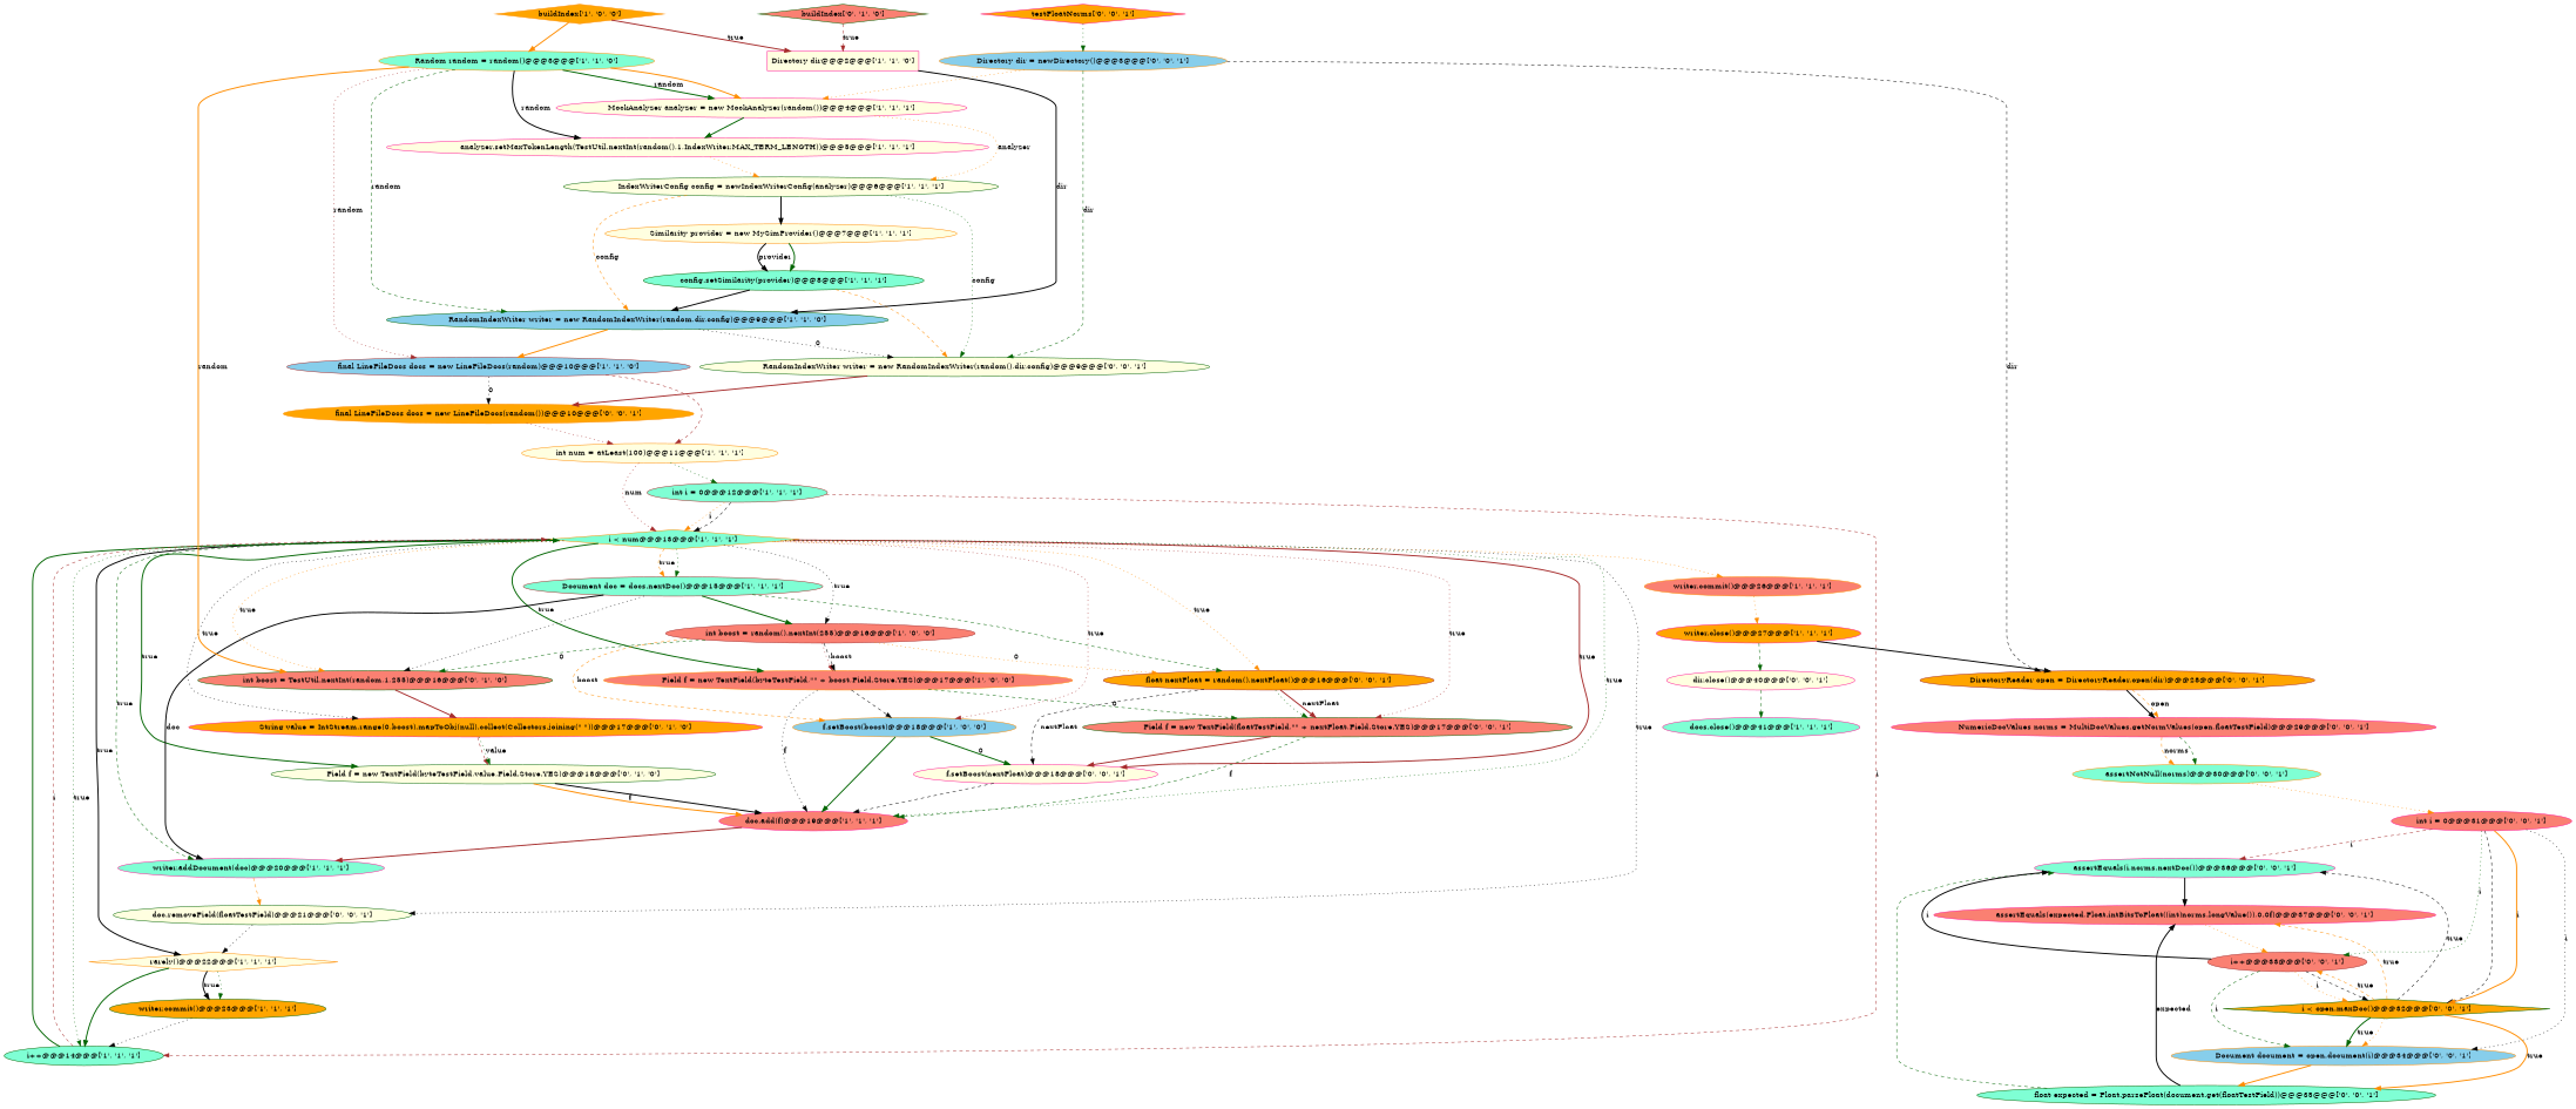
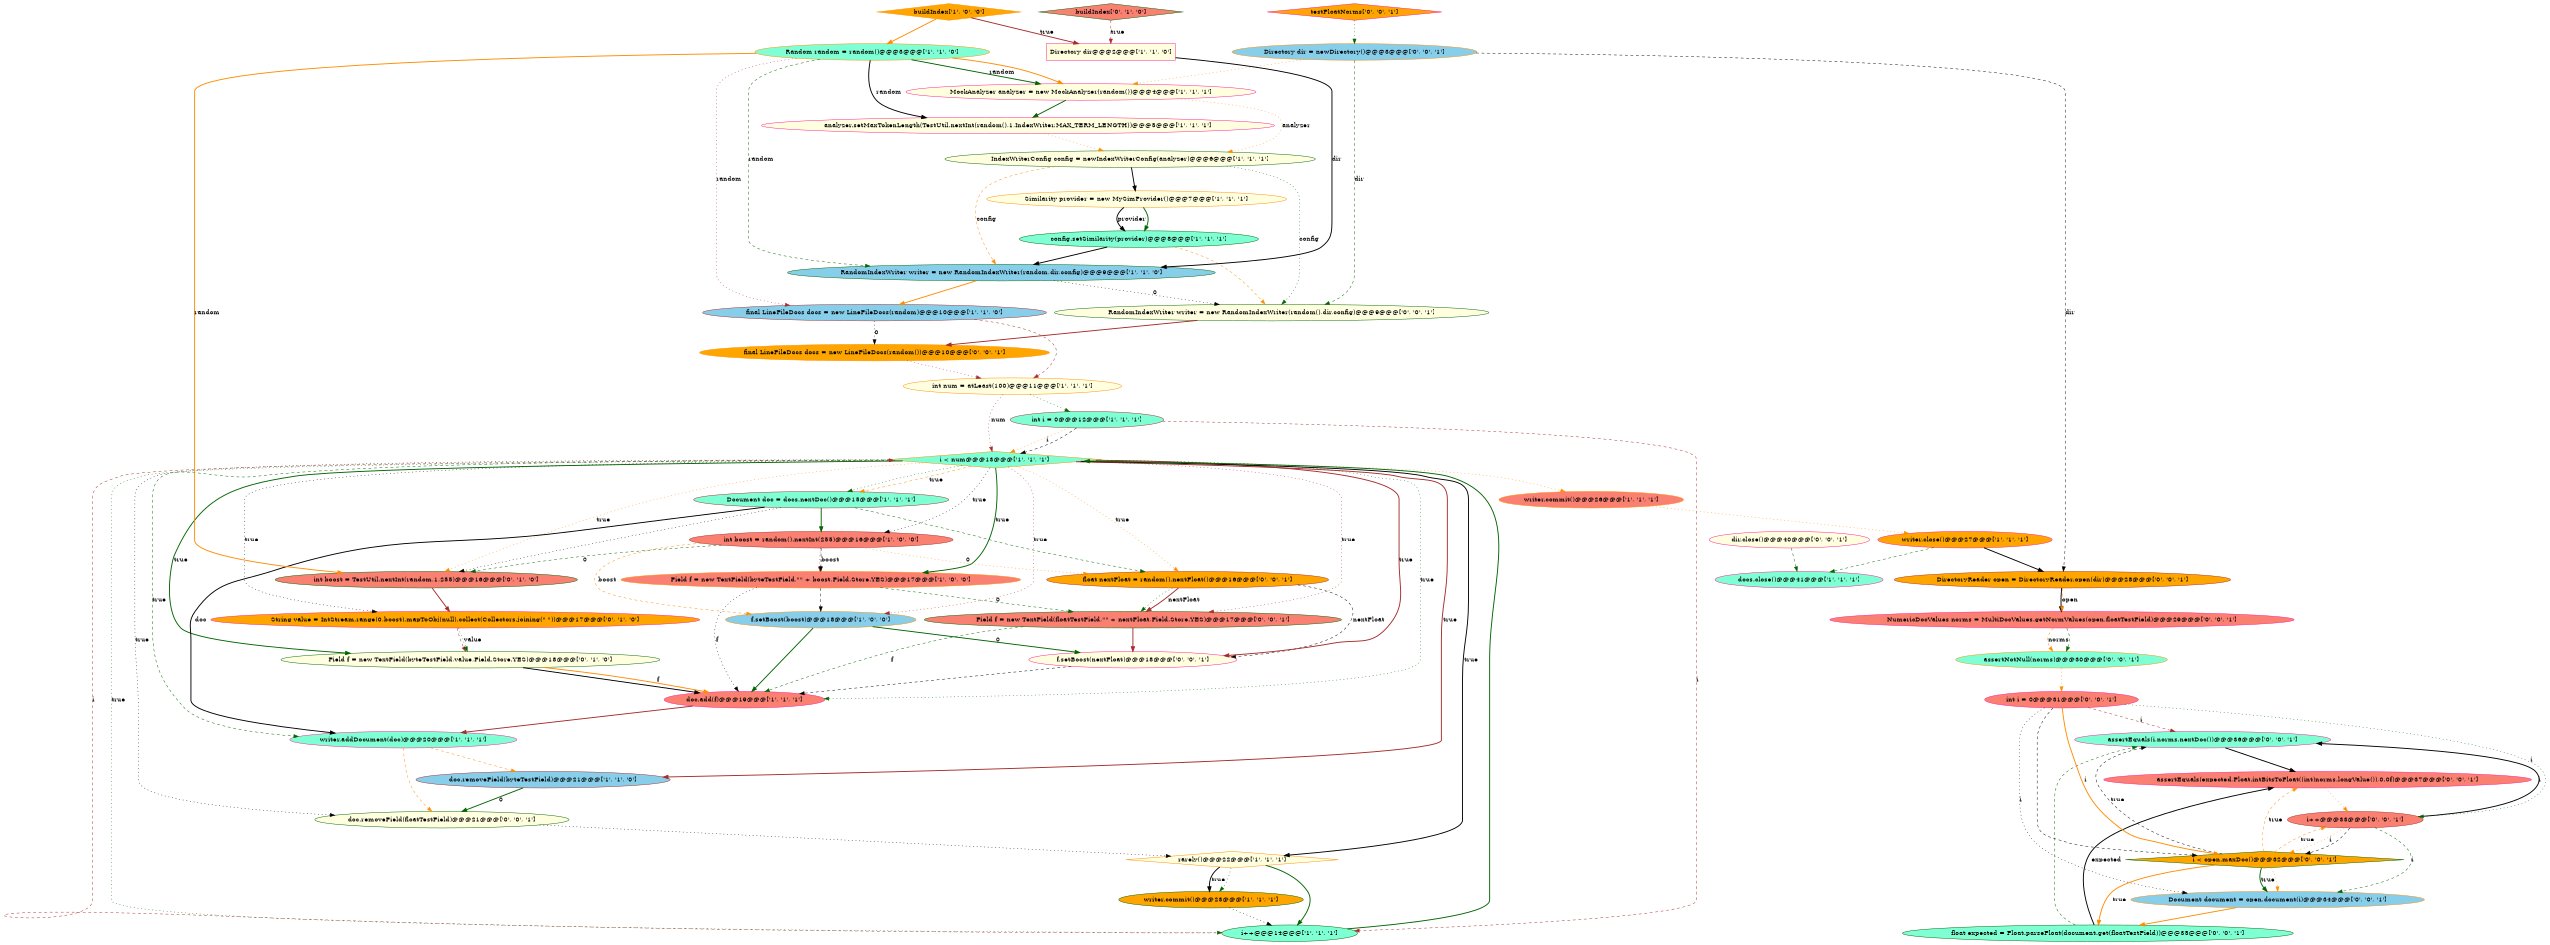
  digraph {
    node [color=deeppink fillcolor=lightyellow shape=ellipse style=filled]
    edge [color=darkgreen style=bold]
    n1 [label="analyzer.setMaxTokenLength(TestUtil.nextInt(random(),1,IndexWriter.MAX_TERM_LENGTH))@@@5@@@['1', '1', '1']"]
    n2 [color=darkgreen label="IndexWriterConfig config = newIndexWriterConfig(analyzer)@@@6@@@['1', '1', '1']"]
    n3 [color=darkgreen label="RandomIndexWriter writer = new RandomIndexWriter(random(),dir,config)@@@9@@@['0', '0', '1']"]
    n4 [color=darkgreen fillcolor=skyblue label="RandomIndexWriter writer = new RandomIndexWriter(random,dir,config)@@@9@@@['1', '1', '0']"]
    n5 [color=darkorange label="Similarity provider = new MySimProvider()@@@7@@@['1', '1', '1']"]
    n6 [color=darkgreen fillcolor=aquamarine label="config.setSimilarity(provider)@@@8@@@['1', '1', '1']"]
    n7 [color=darkorange fillcolor=orange label="final LineFileDocs docs = new LineFileDocs(random())@@@10@@@['0', '0', '1']"]
    n8 [color=brown fillcolor=skyblue label="final LineFileDocs docs = new LineFileDocs(random)@@@10@@@['1', '1', '0']"]
    n9 [color=darkorange fillcolor=salmon label="writer.commit()@@@26@@@['1', '1', '1']"]
    n10 [fillcolor=orange label="writer.close()@@@27@@@['1', '1', '1']"]
    n11 [color=brown fillcolor=orange label="DirectoryReader open = DirectoryReader.open(dir)@@@28@@@['0', '0', '1']"]
    n12 [fillcolor=aquamarine label="docs.close()@@@41@@@['1', '1', '1']"]
    n13 [color=darkgreen fillcolor=aquamarine label="float expected = Float.parseFloat(document.get(floatTestField))@@@35@@@['0', '0', '1']"]
    n14 [fillcolor=salmon label="assertEquals(expected,Float.intBitsToFloat((int)norms.longValue()),0.0f)@@@37@@@['0', '0', '1']"]
    n15 [fillcolor=aquamarine label="assertEquals(i,norms.nextDoc())@@@36@@@['0', '0', '1']"]
    n16 [color=brown fillcolor=salmon label="i++@@@33@@@['0', '0', '1']"]
    n17 [label="MockAnalyzer analyzer = new MockAnalyzer(random())@@@4@@@['1', '1', '1']"]
    n18 [color=brown fillcolor=orange label="float nextFloat = random().nextFloat()@@@16@@@['0', '0', '1']"]
    n19 [label="f.setBoost(nextFloat)@@@18@@@['0', '0', '1']"]
    n20 [color=darkgreen fillcolor=salmon label="Field f = new TextField(floatTestField,\"\" + nextFloat,Field.Store.YES)@@@17@@@['0', '0', '1']"]
    n21 [fillcolor=salmon label="doc.add(f)@@@19@@@['1', '1', '1']"]
    n22 [color=darkgreen fillcolor=orange label="i < open.maxDoc()@@@32@@@['0', '0', '1']" shape=diamond]
    n23 [color=darkorange fillcolor=skyblue label="Document document = open.document(i)@@@34@@@['0', '0', '1']"]
    n24 [color=darkorange label="int num = atLeast(100)@@@11@@@['1', '1', '1']"]
    n25 [color=darkorange fillcolor=aquamarine label="i < num@@@13@@@['1', '1', '1']" shape=diamond]
    n26 [color=brown fillcolor=aquamarine label="int i = 0@@@12@@@['1', '1', '1']"]
    n27 [color=darkgreen fillcolor=salmon label="int boost = TestUtil.nextInt(random,1,255)@@@16@@@['0', '1', '0']"]
    n28 [color=darkgreen fillcolor=aquamarine label="i++@@@14@@@['1', '1', '1']"]
+   n29 [color=brown fillcolor=skyblue label="doc.removeField(byteTestField)@@@21@@@['1', '1', '0']"]
    n30 [color=darkorange label="rarely()@@@22@@@['1', '1', '1']" shape=diamond]
    n31 [color=darkgreen label="doc.removeField(floatTestField)@@@21@@@['0', '0', '1']"]
    n32 [fillcolor=orange label="String value = IntStream.range(0,boost).mapToObj(null).collect(Collectors.joining(\" \"))@@@17@@@['0', '1', '0']"]
    n33 [color=brown fillcolor=salmon label="int boost = random().nextInt(255)@@@16@@@['1', '0', '0']"]
    n34 [color=darkorange fillcolor=salmon label="Field f = new TextField(byteTestField,\"\" + boost,Field.Store.YES)@@@17@@@['1', '0', '0']"]
    n35 [color=darkorange fillcolor=skyblue label="f.setBoost(boost)@@@18@@@['1', '0', '0']"]
    n36 [color=darkgreen label="Field f = new TextField(byteTestField,value,Field.Store.YES)@@@18@@@['0', '1', '0']"]
    n37 [color=brown fillcolor=aquamarine label="Document doc = docs.nextDoc()@@@15@@@['1', '1', '1']"]
    n38 [fillcolor=aquamarine label="writer.addDocument(doc)@@@20@@@['1', '1', '1']"]
    n39 [fillcolor=orange label="testFloatNorms['0', '0', '1']" shape=diamond]
    n40 [color=darkorange fillcolor=skyblue label="Directory dir = newDirectory()@@@3@@@['0', '0', '1']"]
    n41 [color=darkorange fillcolor=aquamarine label="Random random = random()@@@3@@@['1', '1', '0']"]
    n42 [label="dir.close()@@@40@@@['0', '0', '1']"]
    n43 [color=darkgreen fillcolor=orange label="writer.commit()@@@23@@@['1', '1', '1']"]
    n44 [color=darkorange fillcolor=orange label="buildIndex['1', '0', '0']" shape=diamond]
    n45 [label="Directory dir@@@2@@@['1', '1', '0']" shape=box]
    n46 [fillcolor=salmon label="NumericDocValues norms = MultiDocValues.getNormValues(open,floatTestField)@@@29@@@['0', '0', '1']"]
    n47 [color=darkorange fillcolor=aquamarine label="assertNotNull(norms)@@@30@@@['0', '0', '1']"]
    n48 [fillcolor=salmon label="int i = 0@@@31@@@['0', '0', '1']"]
    n49 [color=darkgreen fillcolor=salmon label="buildIndex['0', '1', '0']" shape=diamond]
    n1 -> n2 [color=darkorange style=dotted]
    n2 -> n3 [label=config style=dotted]
    n2 -> n4 [color=darkorange label=config style=dashed]
    n2 -> n5 [color=black]
    n3 -> n7 [color=brown]
    n4 -> n3 [color=black label=0 style=dotted]
    n4 -> n8 [color=darkorange]
    n5 -> n6
    n5 -> n6 [color=black label=provider]
    n6 -> n3 [color=darkorange style=dashed]
    n6 -> n4 [color=black]
    n7 -> n24 [color=brown style=dotted]
    n8 -> n7 [color=black label=0 style=dotted]
    n8 -> n24 [color=brown style=dashed]
    n9 -> n10 [color=darkorange style=dotted]
    n10 -> n11 [color=black]
-   n10 -> n42 [style=dashed]
+   n10 -> n12 [style=dashed]
    n11 -> n46 [color=black]
    n11 -> n46 [color=darkorange label=open style=dashed]
    n13 -> n14 [color=black label=expected]
    n13 -> n15 [style=dashed]
    n14 -> n16 [color=darkorange style=dotted]
    n15 -> n14 [color=black]
    n16 -> n15 [color=black label=i]
    n16 -> n22 [color=darkorange label=i style=dotted]
    n16 -> n22 [color=black style=dashed]
    n16 -> n23 [label=i style=dashed]
    n17 -> n1
    n17 -> n2 [color=darkorange label=analyzer style=dotted]
    n18 -> n19 [color=black label=nextFloat style=dashed]
    n18 -> n20 [color=brown label=nextFloat]
    n18 -> n20 [style=dotted]
    n19 -> n21 [color=black style=dashed]
    n20 -> n19 [color=brown]
    n20 -> n21 [label=f style=dashed]
    n21 -> n38 [color=brown]
    n22 -> n13 [color=darkorange label=true]
    n22 -> n14 [color=darkorange label=true style=dashed]
    n22 -> n15 [color=black label=true style=dashed]
    n22 -> n16 [color=darkorange label=true style=dashed]
    n22 -> n23 [label=true]
    n22 -> n23 [color=darkorange style=dotted]
    n23 -> n13 [color=darkorange]
    n24 -> n25 [color=brown label=num style=dotted]
    n24 -> n26 [style=dotted]
    n25 -> n9 [color=darkorange style=dotted]
    n25 -> n18 [color=darkorange label=true style=dotted]
    n25 -> n19 [color=brown label=true]
    n25 -> n20 [color=brown label=true style=dotted]
    n25 -> n21 [label=true style=dotted]
    n25 -> n27 [color=darkorange label=true style=dotted]
    n25 -> n28 [label=true style=dotted]
+   n25 -> n29 [color=brown label=true]
    n25 -> n30 [color=black label=true]
    n25 -> n31 [color=black label=true style=dotted]
    n25 -> n32 [color=black label=true style=dotted]
    n25 -> n33 [color=black label=true style=dotted]
    n25 -> n34 [label=true]
    n25 -> n35 [color=brown label=true style=dotted]
    n25 -> n36 [label=true]
    n25 -> n37 [style=dotted]
    n25 -> n37 [color=darkorange label=true style=dashed]
    n25 -> n38 [label=true style=dashed]
    n26 -> n25 [color=darkorange label=i style=dotted]
    n26 -> n25 [color=black style=dashed]
    n26 -> n28 [color=brown label=i style=dashed]
    n27 -> n32 [color=brown]
    n28 -> n25
    n28 -> n25 [color=brown label=i style=dashed]
+   n29 -> n31 [label=0]
    n30 -> n28
    n30 -> n43 [color=black label=true]
    n30 -> n43 [style=dotted]
    n31 -> n30 [color=black style=dotted]
    n32 -> n36 [color=brown style=dashed]
    n32 -> n36 [label=value style=dotted]
    n33 -> n18 [color=darkorange label=0 style=dotted]
    n33 -> n27 [label=0 style=dashed]
    n33 -> n34 [color=brown style=dotted]
    n33 -> n34 [color=black label=boost style=dashed]
    n33 -> n35 [color=darkorange label=boost style=dashed]
    n34 -> n20 [label=0 style=dashed]
    n34 -> n21 [color=black label=f style=dotted]
    n34 -> n35 [color=black style=dashed]
    n35 -> n19 [label=0]
    n35 -> n21
    n36 -> n21 [color=black]
    n36 -> n21 [color=darkorange label=f]
    n37 -> n18 [style=dashed]
    n37 -> n27 [color=black style=dotted]
    n37 -> n33
    n37 -> n38 [color=black label=doc]
+   n38 -> n29 [color=darkorange style=dashed]
    n38 -> n31 [color=darkorange style=dashed]
    n39 -> n40 [style=dotted]
    n40 -> n3 [label=dir style=dashed]
    n40 -> n11 [color=black label=dir style=dashed]
    n40 -> n17 [color=darkorange style=dotted]
    n41 -> n1 [color=black label=random]
    n41 -> n4 [label=random style=dashed]
    n41 -> n8 [color=brown label=random style=dotted]
    n41 -> n17 [label=random]
    n41 -> n17 [color=darkorange]
    n41 -> n27 [color=darkorange label=random]
    n42 -> n12 [style=dashed]
    n43 -> n28 [color=black style=dotted]
    n44 -> n41 [color=darkorange]
    n44 -> n45 [color=brown label=true]
    n45 -> n4 [color=black label=dir]
    n46 -> n47 [color=darkorange label=norms style=dashed]
    n46 -> n47 [style=dashed]
    n47 -> n48 [color=darkorange style=dotted]
    n48 -> n15 [color=brown label=i style=dashed]
    n48 -> n16 [label=i style=dotted]
    n48 -> n22 [color=black style=dashed]
    n48 -> n22 [color=darkorange label=i]
    n48 -> n23 [color=black label=i style=dotted]
    n49 -> n45 [color=brown label=true style=dashed]
  }
